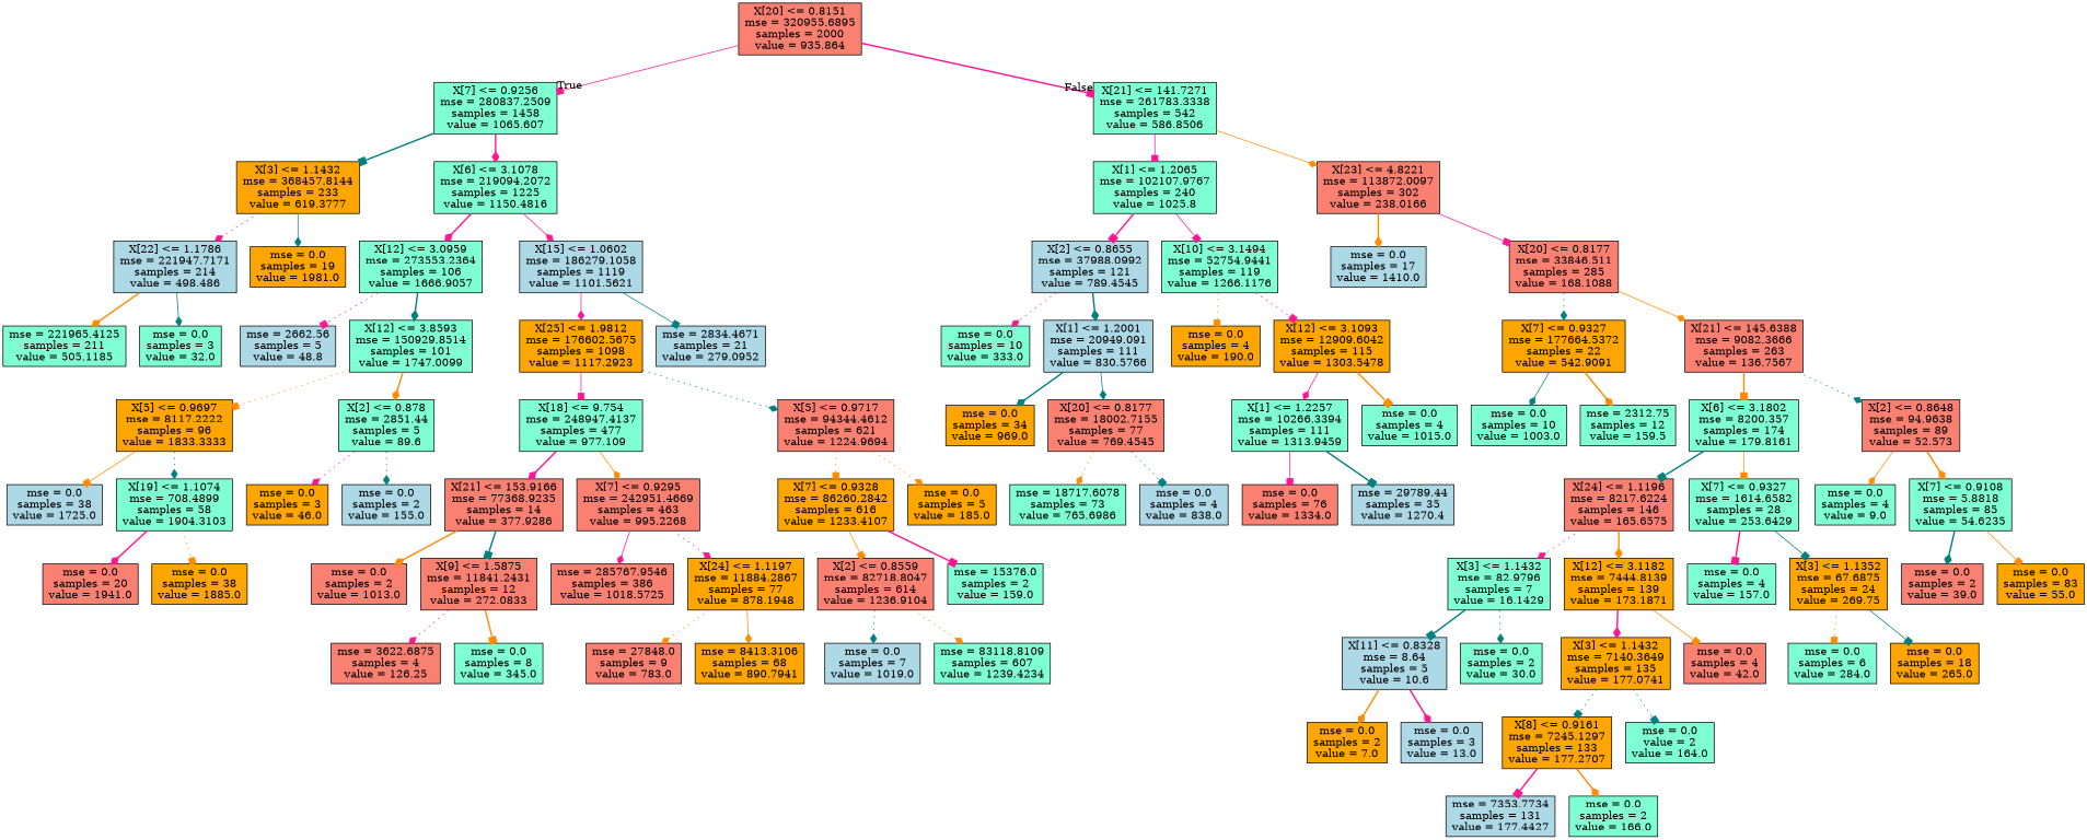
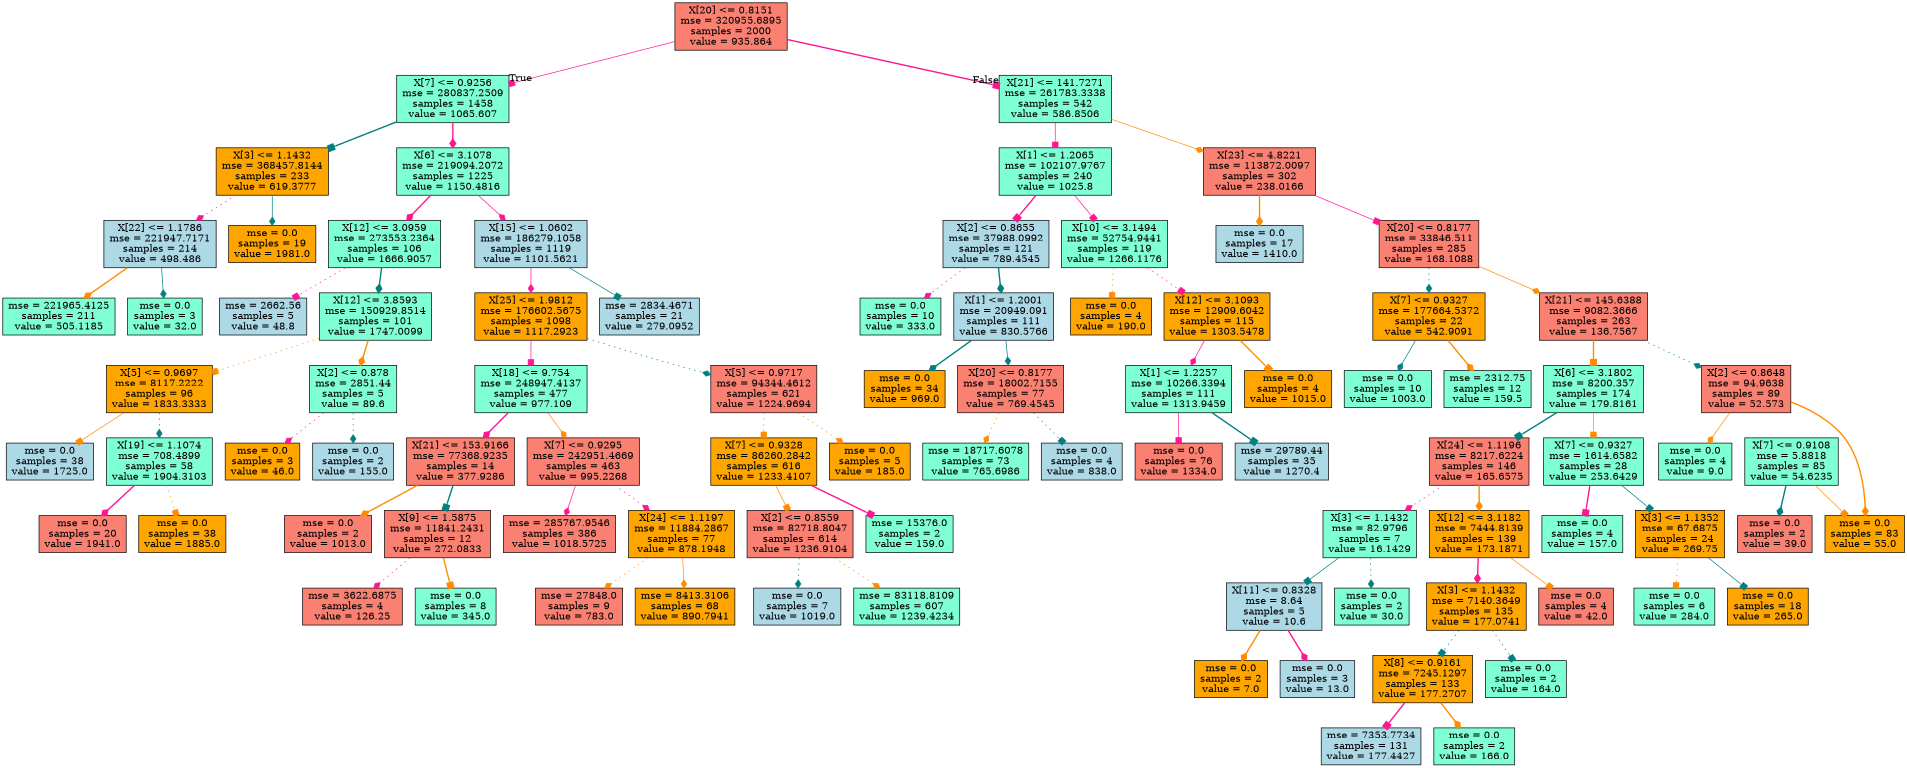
  digraph {
    node [fillcolor=aquamarine shape=box style=filled]
    edge [arrowhead=diamond color=darkorange style=bold]
    n1 [fillcolor=salmon label="X[20] <= 0.8151\nmse = 320955.6895\nsamples = 2000\nvalue = 935.864"]
    n2 [label="X[7] <= 0.9256\nmse = 280837.2509\nsamples = 1458\nvalue = 1065.607"]
    n3 [label="X[21] <= 141.7271\nmse = 261783.3338\nsamples = 542\nvalue = 586.8506"]
    n4 [fillcolor=orange label="X[3] <= 1.1432\nmse = 368457.8144\nsamples = 233\nvalue = 619.3777"]
    n5 [label="X[6] <= 3.1078\nmse = 219094.2072\nsamples = 1225\nvalue = 1150.4816"]
    n6 [label="X[1] <= 1.2065\nmse = 102107.9767\nsamples = 240\nvalue = 1025.8"]
    n7 [fillcolor=salmon label="X[23] <= 4.8221\nmse = 113872.0097\nsamples = 302\nvalue = 238.0166"]
    n8 [fillcolor=lightblue label="X[22] <= 1.1786\nmse = 221947.7171\nsamples = 214\nvalue = 498.486"]
    n9 [fillcolor=orange label="mse = 0.0\nsamples = 19\nvalue = 1981.0"]
    n10 [label="X[12] <= 3.0959\nmse = 273553.2364\nsamples = 106\nvalue = 1666.9057"]
    n11 [fillcolor=lightblue label="X[15] <= 1.0602\nmse = 186279.1058\nsamples = 1119\nvalue = 1101.5621"]
    n12 [label="mse = 221965.4125\nsamples = 211\nvalue = 505.1185"]
    n13 [label="mse = 0.0\nsamples = 3\nvalue = 32.0"]
    n14 [fillcolor=lightblue label="mse = 2662.56\nsamples = 5\nvalue = 48.8"]
    n15 [label="X[12] <= 3.8593\nmse = 150929.8514\nsamples = 101\nvalue = 1747.0099"]
    n16 [fillcolor=orange label="X[25] <= 1.9812\nmse = 176602.5675\nsamples = 1098\nvalue = 1117.2923"]
    n17 [fillcolor=lightblue label="mse = 2834.4671\nsamples = 21\nvalue = 279.0952"]
    n18 [fillcolor=orange label="X[5] <= 0.9697\nmse = 8117.2222\nsamples = 96\nvalue = 1833.3333"]
    n19 [label="X[2] <= 0.878\nmse = 2851.44\nsamples = 5\nvalue = 89.6"]
    n20 [fillcolor=lightblue label="mse = 0.0\nsamples = 38\nvalue = 1725.0"]
    n21 [label="X[19] <= 1.1074\nmse = 708.4899\nsamples = 58\nvalue = 1904.3103"]
    n22 [fillcolor=orange label="mse = 0.0\nsamples = 3\nvalue = 46.0"]
    n23 [fillcolor=lightblue label="mse = 0.0\nsamples = 2\nvalue = 155.0"]
    n24 [fillcolor=salmon label="mse = 0.0\nsamples = 20\nvalue = 1941.0"]
    n25 [fillcolor=orange label="mse = 0.0\nsamples = 38\nvalue = 1885.0"]
    n26 [label="X[18] <= 9.754\nmse = 248947.4137\nsamples = 477\nvalue = 977.109"]
    n27 [fillcolor=salmon label="X[5] <= 0.9717\nmse = 94344.4612\nsamples = 621\nvalue = 1224.9694"]
    n28 [fillcolor=salmon label="X[21] <= 153.9166\nmse = 77368.9235\nsamples = 14\nvalue = 377.9286"]
    n29 [fillcolor=salmon label="X[7] <= 0.9295\nmse = 242951.4669\nsamples = 463\nvalue = 995.2268"]
    n30 [fillcolor=orange label="X[7] <= 0.9328\nmse = 86260.2842\nsamples = 616\nvalue = 1233.4107"]
    n31 [fillcolor=orange label="mse = 0.0\nsamples = 5\nvalue = 185.0"]
    n32 [fillcolor=salmon label="mse = 0.0\nsamples = 2\nvalue = 1013.0"]
    n33 [fillcolor=salmon label="X[9] <= 1.5875\nmse = 11841.2431\nsamples = 12\nvalue = 272.0833"]
    n34 [fillcolor=salmon label="mse = 285767.9546\nsamples = 386\nvalue = 1018.5725"]
    n35 [fillcolor=orange label="X[24] <= 1.1197\nmse = 11884.2867\nsamples = 77\nvalue = 878.1948"]
    n36 [fillcolor=salmon label="mse = 3622.6875\nsamples = 4\nvalue = 126.25"]
    n37 [label="mse = 0.0\nsamples = 8\nvalue = 345.0"]
    n38 [fillcolor=salmon label="mse = 27848.0\nsamples = 9\nvalue = 783.0"]
    n39 [fillcolor=orange label="mse = 8413.3106\nsamples = 68\nvalue = 890.7941"]
    n40 [fillcolor=salmon label="X[2] <= 0.8559\nmse = 82718.8047\nsamples = 614\nvalue = 1236.9104"]
    n41 [label="mse = 15376.0\nsamples = 2\nvalue = 159.0"]
    n42 [fillcolor=lightblue label="mse = 0.0\nsamples = 7\nvalue = 1019.0"]
    n43 [label="mse = 83118.8109\nsamples = 607\nvalue = 1239.4234"]
    n44 [fillcolor=lightblue label="X[2] <= 0.8655\nmse = 37988.0992\nsamples = 121\nvalue = 789.4545"]
    n45 [label="X[10] <= 3.1494\nmse = 52754.9441\nsamples = 119\nvalue = 1266.1176"]
    n46 [fillcolor=lightblue label="mse = 0.0\nsamples = 17\nvalue = 1410.0"]
    n47 [fillcolor=salmon label="X[20] <= 0.8177\nmse = 33846.511\nsamples = 285\nvalue = 168.1088"]
    n48 [label="mse = 0.0\nsamples = 10\nvalue = 333.0"]
    n49 [fillcolor=lightblue label="X[1] <= 1.2001\nmse = 20949.091\nsamples = 111\nvalue = 830.5766"]
    n50 [fillcolor=orange label="mse = 0.0\nsamples = 4\nvalue = 190.0"]
    n51 [fillcolor=orange label="X[12] <= 3.1093\nmse = 12909.6042\nsamples = 115\nvalue = 1303.5478"]
    n52 [fillcolor=orange label="mse = 0.0\nsamples = 34\nvalue = 969.0"]
    n53 [fillcolor=salmon label="X[20] <= 0.8177\nmse = 18002.7155\nsamples = 77\nvalue = 769.4545"]
    n54 [label="mse = 18717.6078\nsamples = 73\nvalue = 765.6986"]
    n55 [fillcolor=lightblue label="mse = 0.0\nsamples = 4\nvalue = 838.0"]
    n56 [label="X[1] <= 1.2257\nmse = 10266.3394\nsamples = 111\nvalue = 1313.9459"]
-   n57 [label="mse = 0.0\nsamples = 4\nvalue = 1015.0"]
+   n57 [fillcolor=orange label="mse = 0.0\nsamples = 4\nvalue = 1015.0"]
    n58 [fillcolor=salmon label="mse = 0.0\nsamples = 76\nvalue = 1334.0"]
    n59 [fillcolor=lightblue label="mse = 29789.44\nsamples = 35\nvalue = 1270.4"]
    n60 [fillcolor=orange label="X[7] <= 0.9327\nmse = 177664.5372\nsamples = 22\nvalue = 542.9091"]
    n61 [fillcolor=salmon label="X[21] <= 145.6388\nmse = 9082.3666\nsamples = 263\nvalue = 136.7567"]
    n62 [label="mse = 0.0\nsamples = 10\nvalue = 1003.0"]
    n63 [label="mse = 2312.75\nsamples = 12\nvalue = 159.5"]
    n64 [label="X[6] <= 3.1802\nmse = 8200.357\nsamples = 174\nvalue = 179.8161"]
    n65 [fillcolor=salmon label="X[2] <= 0.8648\nmse = 94.9638\nsamples = 89\nvalue = 52.573"]
    n66 [fillcolor=salmon label="X[24] <= 1.1196\nmse = 8217.6224\nsamples = 146\nvalue = 165.6575"]
    n67 [label="X[7] <= 0.9327\nmse = 1614.6582\nsamples = 28\nvalue = 253.6429"]
    n68 [label="mse = 0.0\nsamples = 4\nvalue = 9.0"]
    n69 [label="X[7] <= 0.9108\nmse = 5.8818\nsamples = 85\nvalue = 54.6235"]
    n70 [label="X[3] <= 1.1432\nmse = 82.9796\nsamples = 7\nvalue = 16.1429"]
    n71 [fillcolor=orange label="X[12] <= 3.1182\nmse = 7444.8139\nsamples = 139\nvalue = 173.1871"]
    n72 [label="mse = 0.0\nsamples = 4\nvalue = 157.0"]
    n73 [fillcolor=orange label="X[3] <= 1.1352\nmse = 67.6875\nsamples = 24\nvalue = 269.75"]
    n74 [fillcolor=lightblue label="X[11] <= 0.8328\nmse = 8.64\nsamples = 5\nvalue = 10.6"]
    n75 [label="mse = 0.0\nsamples = 2\nvalue = 30.0"]
    n76 [fillcolor=orange label="X[3] <= 1.1432\nmse = 7140.3649\nsamples = 135\nvalue = 177.0741"]
    n77 [fillcolor=salmon label="mse = 0.0\nsamples = 4\nvalue = 42.0"]
    n78 [fillcolor=orange label="mse = 0.0\nsamples = 2\nvalue = 7.0"]
    n79 [fillcolor=lightblue label="mse = 0.0\nsamples = 3\nvalue = 13.0"]
    n80 [fillcolor=orange label="X[8] <= 0.9161\nmse = 7245.1297\nsamples = 133\nvalue = 177.2707"]
-   n81 [label="mse = 0.0\nvalue = 2\nvalue = 164.0"]
+   n81 [label="mse = 0.0\nsamples = 2\nvalue = 164.0"]
    n82 [fillcolor=lightblue label="mse = 7353.7734\nsamples = 131\nvalue = 177.4427"]
    n83 [label="mse = 0.0\nsamples = 2\nvalue = 166.0"]
    n84 [label="mse = 0.0\nsamples = 6\nvalue = 284.0"]
    n85 [fillcolor=orange label="mse = 0.0\nsamples = 18\nvalue = 265.0"]
    n86 [fillcolor=salmon label="mse = 0.0\nsamples = 2\nvalue = 39.0"]
    n87 [fillcolor=orange label="mse = 0.0\nsamples = 83\nvalue = 55.0"]
    n1 -> n2 [arrowhead=box color=deeppink headlabel=True labelangle=45 labeldistance=2.5 style=solid]
    n1 -> n3 [arrowhead=box color=deeppink headlabel=False labelangle=-45 labeldistance=2.5]
    n2 -> n4 [arrowhead=box color=teal]
    n2 -> n5 [color=deeppink]
    n3 -> n6 [arrowhead=box color=deeppink style=solid]
    n3 -> n7 [style=solid]
    n4 -> n8 [color=deeppink style=dotted]
    n4 -> n9 [color=teal style=solid]
    n5 -> n10 [color=deeppink]
    n5 -> n11 [color=deeppink style=solid]
    n6 -> n44 [arrowhead=box color=deeppink]
    n6 -> n45 [arrowhead=box color=deeppink style=solid]
    n7 -> n46
    n7 -> n47 [arrowhead=box color=deeppink style=solid]
    n8 -> n12
    n8 -> n13 [color=teal style=solid]
    n10 -> n14 [arrowhead=box color=deeppink style=dotted]
    n10 -> n15 [color=teal]
    n11 -> n16 [color=deeppink style=solid]
    n11 -> n17 [arrowhead=box color=teal style=solid]
    n15 -> n18 [arrowhead=box style=dotted]
    n15 -> n19
    n16 -> n26 [arrowhead=box color=deeppink style=solid]
    n16 -> n27 [color=teal style=dotted]
    n18 -> n20 [arrowhead=box style=solid]
    n18 -> n21 [color=teal style=dotted]
    n19 -> n22 [color=deeppink style=dotted]
    n19 -> n23 [color=teal style=dotted]
    n21 -> n24 [color=deeppink]
    n21 -> n25 [arrowhead=box style=dotted]
    n26 -> n28 [color=deeppink]
    n26 -> n29 [style=solid]
    n27 -> n30 [arrowhead=box style=dotted]
    n27 -> n31 [style=dotted]
    n28 -> n32
    n28 -> n33 [arrowhead=box color=teal]
    n29 -> n34 [color=deeppink style=solid]
    n29 -> n35 [color=deeppink style=dotted]
    n30 -> n40 [arrowhead=box style=solid]
    n30 -> n41 [arrowhead=box color=deeppink]
    n33 -> n36 [color=deeppink style=dotted]
    n33 -> n37 [arrowhead=box]
    n35 -> n38 [style=dotted]
    n35 -> n39 [style=solid]
    n40 -> n42 [color=teal style=dotted]
    n40 -> n43 [style=dotted]
    n44 -> n48 [color=deeppink style=dotted]
    n44 -> n49 [color=teal]
    n45 -> n50 [arrowhead=box style=dotted]
    n45 -> n51 [arrowhead=box color=deeppink style=dotted]
    n47 -> n60 [color=teal style=dotted]
    n47 -> n61 [style=solid]
    n49 -> n52 [color=teal]
    n49 -> n53 [color=teal style=solid]
    n51 -> n56 [color=deeppink style=solid]
    n51 -> n57 [arrowhead=box]
    n53 -> n54 [style=dotted]
    n53 -> n55 [arrowhead=box color=teal style=dotted]
    n56 -> n58 [arrowhead=box color=deeppink style=solid]
    n56 -> n59 [arrowhead=box color=teal]
    n60 -> n62 [color=teal style=solid]
    n60 -> n63
    n61 -> n64 [arrowhead=box]
    n61 -> n65 [color=teal style=dotted]
    n64 -> n66 [arrowhead=box color=teal]
    n64 -> n67 [arrowhead=box style=solid]
    n65 -> n68 [style=solid]
-   n65 -> n69
+   n65 -> n87
    n66 -> n70 [color=deeppink style=dotted]
    n66 -> n71
    n67 -> n72 [arrowhead=box color=deeppink]
    n67 -> n73 [arrowhead=box color=teal style=solid]
    n69 -> n86 [color=teal]
    n69 -> n87 [arrowhead=box style=solid]
-   n70 -> n74 [arrowhead=box color=teal]
+   n70 -> n74 [arrowhead=box color=teal style=solid]
    n70 -> n75 [color=teal style=dotted]
    n71 -> n76 [color=deeppink]
    n71 -> n77 [arrowhead=box style=solid]
    n73 -> n84 [arrowhead=box style=dotted]
    n73 -> n85 [arrowhead=box color=teal style=solid]
    n74 -> n78
    n74 -> n79 [color=deeppink]
    n76 -> n80 [arrowhead=box color=teal style=dotted]
    n76 -> n81 [arrowhead=box color=teal style=dotted]
    n80 -> n82 [arrowhead=box color=deeppink]
    n80 -> n83
  }
